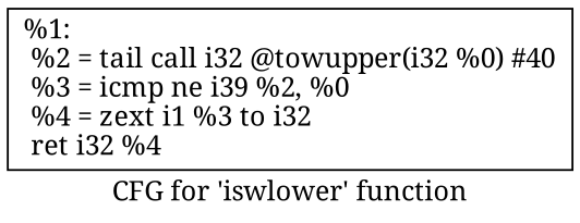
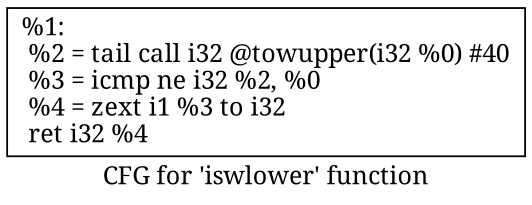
  digraph {
    label="CFG for 'iswlower' function"
    fontname="Noto Serif"
-   n1 [label="{%1:\l  %2 = tail call i32 @towupper(i32 %0) #40\l  %3 = icmp ne i39 %2, %0\l  %4 = zext i1 %3 to i32\l  ret i32 %4\l}" shape=record fontname="Noto Serif"]
+   n1 [label="{%1:\l  %2 = tail call i32 @towupper(i32 %0) #40\l  %3 = icmp ne i32 %2, %0\l  %4 = zext i1 %3 to i32\l  ret i32 %4\l}" shape=record fontname="Noto Serif"]
  }
